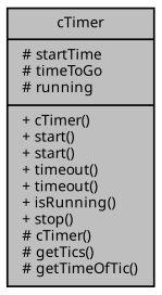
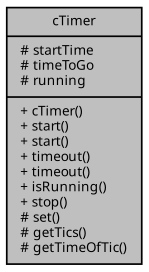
  digraph {
-   n1 [color=black fillcolor=grey75 fontcolor=black fontname=Sans fontsize=8 height=0.2 label="{cTimer\n|# startTime\l# timeToGo\l# running\l|+ cTimer()\l+ start()\l+ start()\l+ timeout()\l+ timeout()\l+ isRunning()\l+ stop()\l# cTimer()\l# getTics()\l# getTimeOfTic()\l}" shape=record style=filled width=0.4]
+   n1 [color=black fillcolor=grey75 fontcolor=black fontname=Sans fontsize=8 height=0.2 label="{cTimer\n|# startTime\l# timeToGo\l# running\l|+ cTimer()\l+ start()\l+ start()\l+ timeout()\l+ timeout()\l+ isRunning()\l+ stop()\l# set()\l# getTics()\l# getTimeOfTic()\l}" shape=record style=filled width=0.4]
  }
